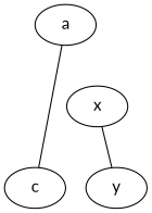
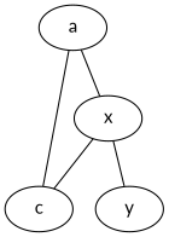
  graph {
    fontname=Lato
    node [fontname=Lato]
    edge [fontname=Lato]
    a
    x
    c
    y
+   a -- x
    a -- c
+   x -- c [w=10.0]
    x -- y [w=5.0]
  }
